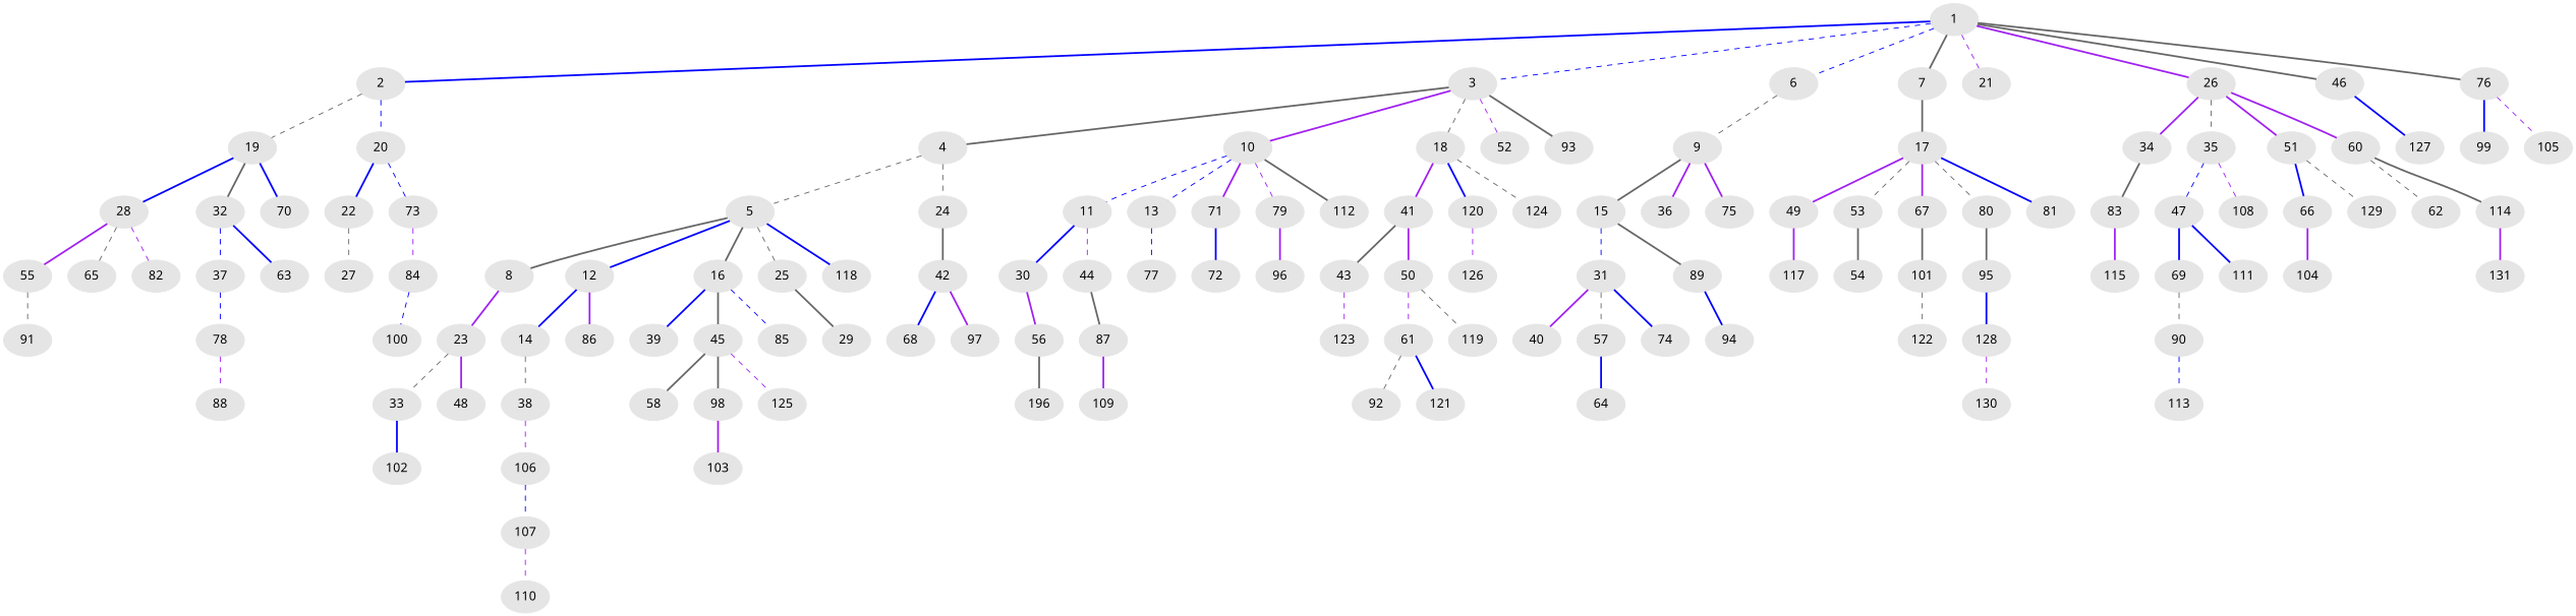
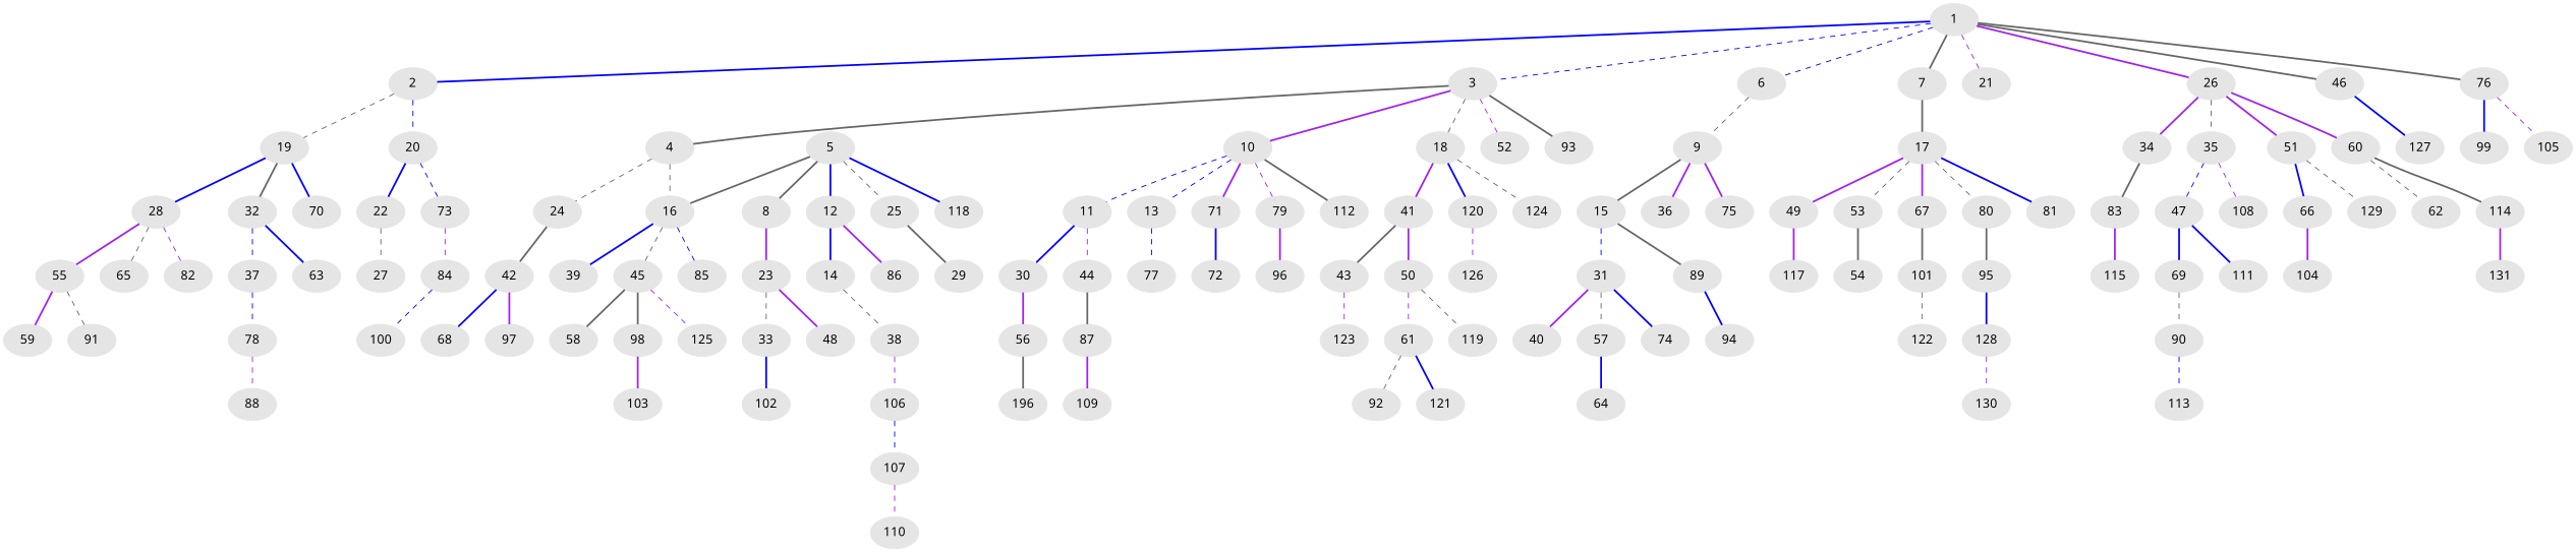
  graph {
    fontname="Noto Sans"
    node [color=gray90 fontname="Noto Sans" style=filled]
    edge [color=gray40 fontname="Noto Sans" style=bold]
    1
    2
    3
    6
    7
    21
    26
    46
    76
    19
    20
    4
    10
    18
    52
    93
    9
    17
    34
    35
    51
    60
    127
    99
    105
    28
    32
    70
    22
    73
    5
    24
    11
    13
    71
    79
    112
    41
    120
    124
    8
    12
    16
    25
    118
    42
    23
    14
    86
    39
    45
    85
    29
    15
    36
    75
    49
    53
    67
    80
    81
    33
    48
    31
    89
    30
    44
    77
    72
    96
    56
    87
    38
    106
    40
    57
    74
    94
    58
    98
    125
    117
    54
    101
    95
    43
    50
    126
    55
    65
    82
    37
    63
    27
    84
    102
    68
    97
    83
    47
    108
    66
    129
    62
    114
+   59
    91
    n108 [label=196]
    64
    78
    115
    69
    111
    88
    107
    123
    61
    119
    109
    103
    90
    92
    121
    104
    131
    122
    113
    100
    128
    130
    110
    1 -- 2 [color=blue]
    1 -- 3 [color=blue style=dashed]
    1 -- 6 [color=blue style=dashed]
    1 -- 7
    1 -- 21 [color=purple style=dashed]
    1 -- 26 [color=purple]
    1 -- 46
    1 -- 76
    2 -- 19 [style=dashed]
    2 -- 20 [color=blue style=dashed]
    3 -- 4
    3 -- 10 [color=purple]
    3 -- 18 [style=dashed]
    3 -- 52 [color=purple style=dashed]
    3 -- 93
    6 -- 9 [style=dashed]
    7 -- 17
    26 -- 34 [color=purple]
    26 -- 35 [style=dashed]
    26 -- 51 [color=purple]
    26 -- 60 [color=purple]
    46 -- 127 [color=blue]
    76 -- 99 [color=blue]
    76 -- 105 [color=purple style=dashed]
    19 -- 28 [color=blue]
    19 -- 32
    19 -- 70 [color=blue]
    20 -- 22 [color=blue]
    20 -- 73 [color=blue style=dashed]
-   4 -- 5 [style=dashed]
+   4 -- 16 [style=dashed]
    4 -- 24 [style=dashed]
    10 -- 11 [color=blue style=dashed]
    10 -- 13 [color=blue style=dashed]
    10 -- 71 [color=purple]
    10 -- 79 [color=purple style=dashed]
    10 -- 112
    18 -- 41 [color=purple]
    18 -- 120 [color=blue]
    18 -- 124 [style=dashed]
    9 -- 15
    9 -- 36 [color=purple]
    9 -- 75 [color=purple]
    17 -- 49 [color=purple]
    17 -- 53 [style=dashed]
    17 -- 67 [color=purple]
    17 -- 80 [style=dashed]
    17 -- 81 [color=blue]
    34 -- 83
    35 -- 47 [color=blue style=dashed]
    35 -- 108 [color=purple style=dashed]
    51 -- 66 [color=blue]
    51 -- 129 [style=dashed]
    60 -- 62 [style=dashed]
    60 -- 114
    28 -- 55 [color=purple]
    28 -- 65 [style=dashed]
    28 -- 82 [color=purple style=dashed]
    32 -- 37 [color=blue style=dashed]
    32 -- 63 [color=blue]
    22 -- 27 [style=dashed]
    73 -- 84 [color=purple style=dashed]
    5 -- 8
    5 -- 12 [color=blue]
    5 -- 16
    5 -- 25 [style=dashed]
    5 -- 118 [color=blue]
    24 -- 42
    11 -- 30 [color=blue]
    11 -- 44 [color=purple style=dashed]
    13 -- 77 [color=blue style=dashed]
    71 -- 72 [color=blue]
    79 -- 96 [color=purple]
    41 -- 43
    41 -- 50 [color=purple]
    120 -- 126 [color=purple style=dashed]
    8 -- 23 [color=purple]
    12 -- 14 [color=blue]
    12 -- 86 [color=purple]
    16 -- 39 [color=blue]
-   16 -- 45
+   16 -- 45 [style=dashed]
    16 -- 85 [color=blue style=dashed]
    25 -- 29
    42 -- 68 [color=blue]
    42 -- 97 [color=purple]
    23 -- 33 [style=dashed]
    23 -- 48 [color=purple]
    14 -- 38 [style=dashed]
    45 -- 58
    45 -- 98
    45 -- 125 [color=purple style=dashed]
    15 -- 31 [color=blue style=dashed]
    15 -- 89
    49 -- 117 [color=purple]
    53 -- 54
    67 -- 101
    80 -- 95
    33 -- 102 [color=blue]
    31 -- 40 [color=purple]
    31 -- 57 [style=dashed]
    31 -- 74 [color=blue]
    89 -- 94 [color=blue]
    30 -- 56 [color=purple]
    44 -- 87
    56 -- n108
    87 -- 109 [color=purple]
    38 -- 106 [color=purple style=dashed]
    106 -- 107 [color=blue style=dashed]
    57 -- 64 [color=blue]
    98 -- 103 [color=purple]
    101 -- 122 [style=dashed]
    95 -- 128 [color=blue]
    43 -- 123 [color=purple style=dashed]
    50 -- 61 [color=purple style=dashed]
    50 -- 119 [style=dashed]
+   55 -- 59 [color=purple]
    55 -- 91 [style=dashed]
    37 -- 78 [color=blue style=dashed]
    84 -- 100 [color=blue style=dashed]
    83 -- 115 [color=purple]
    47 -- 69 [color=blue]
    47 -- 111 [color=blue]
    66 -- 104 [color=purple]
    114 -- 131 [color=purple]
    78 -- 88 [color=purple style=dashed]
    69 -- 90 [style=dashed]
    107 -- 110 [color=purple style=dashed]
    61 -- 92 [style=dashed]
    61 -- 121 [color=blue]
    90 -- 113 [color=blue style=dashed]
    128 -- 130 [color=purple style=dashed]
  }
